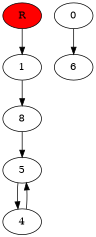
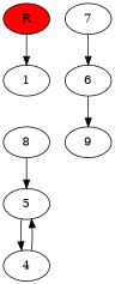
  digraph {
    1
    8
-   7 [label=0]
+   7
    6
    5
    4
+   9
    R [fillcolor="#ff0000" style=filled]
-   1 -> 8
    8 -> 5
    7 -> 6
+   6 -> 9
    5 -> 4
    4 -> 5
    R -> 1
  }
